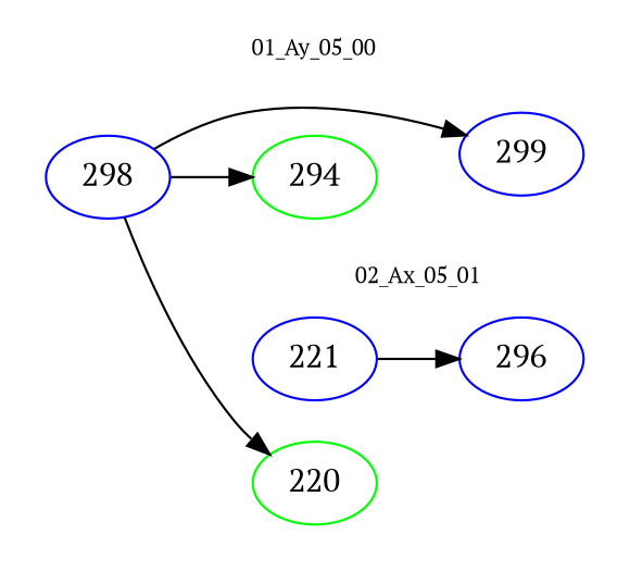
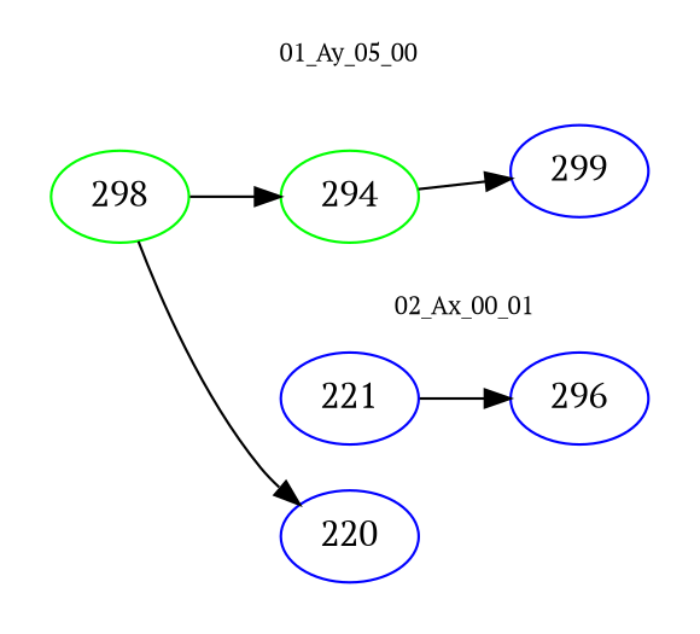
  digraph {
    fontname="PT Serif"
    rankdir=LR
    node [color=blue fontname="PT Serif"]
    edge [color=black fontname="PT Serif"]
-   n1 [label=298]
+   n1 [color=green label=298]
    n2 [color=green label=294]
    n3 [label=299]
    n4 [label=221]
    n5 [label=296]
-   n6 [color=green label=220]
+   n6 [label=220]
    subgraph cluster_1 {
      color=white
      fontsize=10
      label="01_Ay_05_00"
      n1
      n2
      n3
    }
    subgraph cluster_2 {
      color=white
      fontsize=10
-     label="02_Ax_05_01"
+     label="02_Ax_00_01"
      n4
      n5
      n6
    }
    n1 -> n2
-   n1 -> n3
+   n2 -> n3
    n1 -> n6
    n4 -> n5
  }
